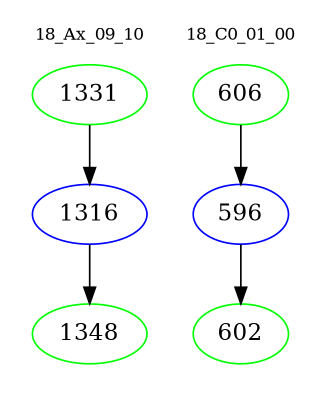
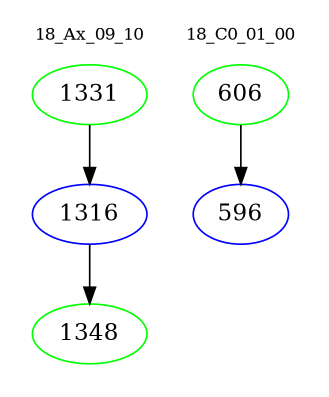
  digraph {
    node [color=green]
    edge [color=black]
    n1 [label=1331]
    n2 [color=blue label=1316]
    n3 [label=1348]
    n4 [label=606]
    n5 [color=blue label=596]
-   n6 [label=602]
    subgraph cluster_1 {
      color=white
      fontsize=10
      label="18_Ax_09_10"
      n1
      n2
      n3
    }
    subgraph cluster_2 {
      color=white
      fontsize=10
      label="18_C0_01_00"
      n4
      n5
-     n6
    }
    n1 -> n2
    n2 -> n3
    n4 -> n5
-   n5 -> n6
  }
